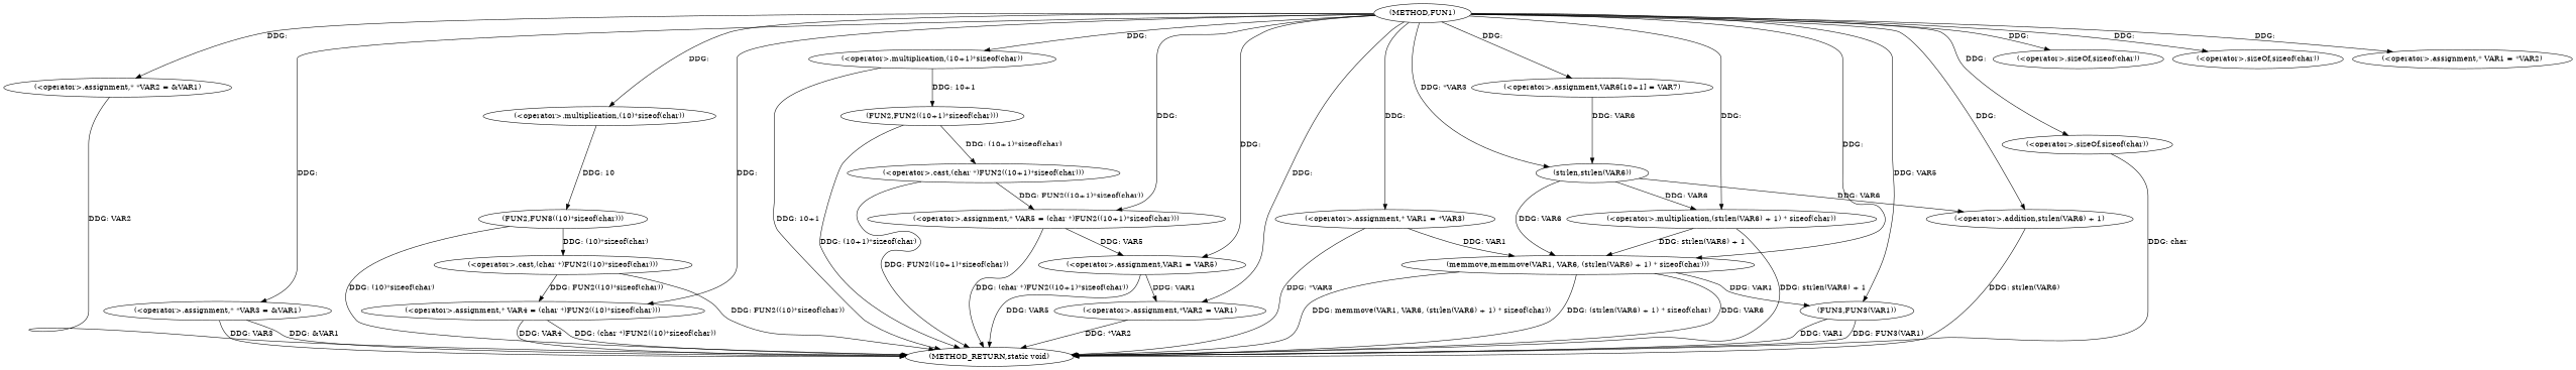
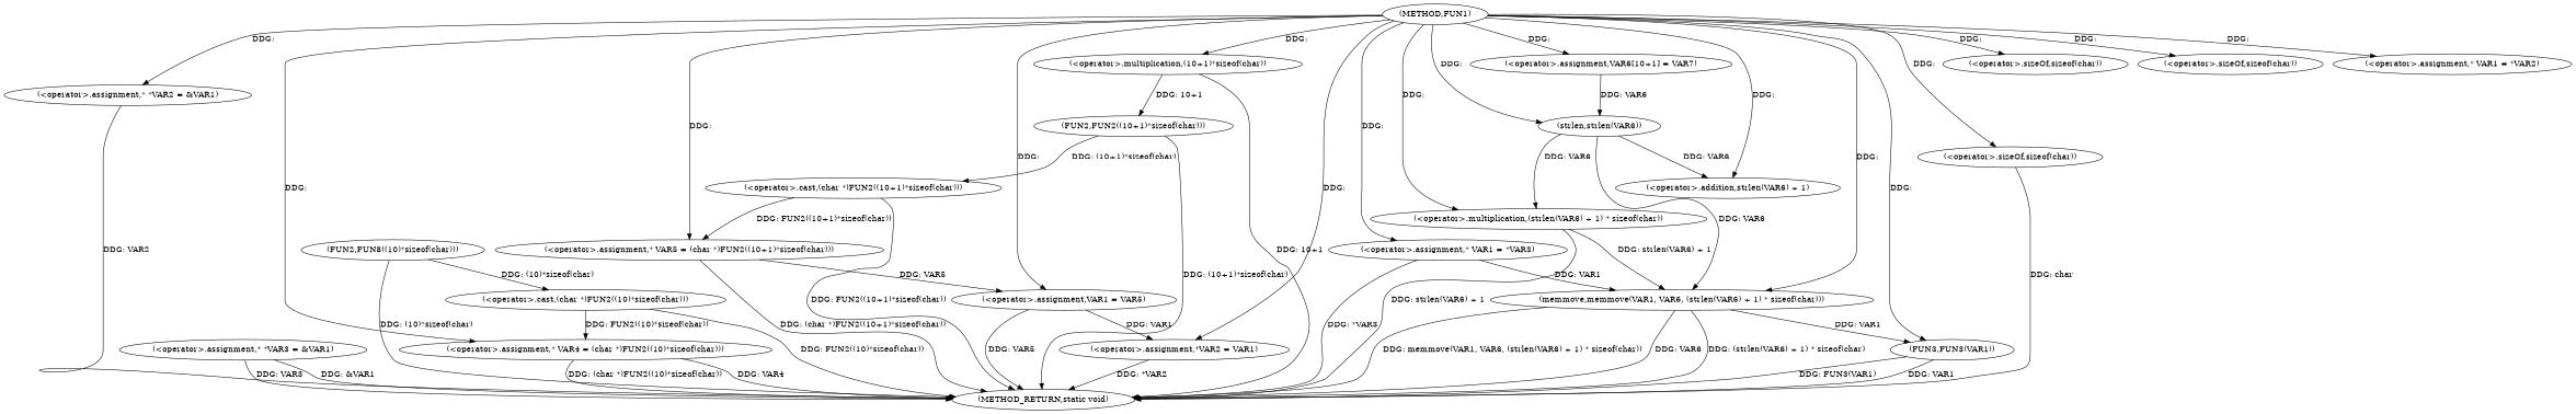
  digraph {
    n1 [label="(METHOD,FUN1)"]
    n2 [label="(<operator>.assignment,* *VAR2 = &VAR1)"]
    n3 [label="(<operator>.assignment,* *VAR3 = &VAR1)"]
    n4 [label="(<operator>.assignment,* VAR4 = (char *)FUN2((10)*sizeof(char)))"]
-   n5 [label="(<operator>.multiplication,(10)*sizeof(char))"]
    n6 [label="(<operator>.sizeOf,sizeof(char))"]
    n7 [label="(<operator>.assignment,* VAR5 = (char *)FUN2((10+1)*sizeof(char)))"]
    n8 [label="(<operator>.multiplication,(10+1)*sizeof(char))"]
    n9 [label="(<operator>.sizeOf,sizeof(char))"]
    n10 [label="(<operator>.assignment,* VAR1 = *VAR2)"]
    n11 [label="(<operator>.assignment,VAR1 = VAR5)"]
    n12 [label="(<operator>.assignment,*VAR2 = VAR1)"]
    n13 [label="(<operator>.assignment,* VAR1 = *VAR3)"]
    n14 [label="(<operator>.assignment,VAR6[10+1] = VAR7)"]
    n15 [label="(memmove,memmove(VAR1, VAR6, (strlen(VAR6) + 1) * sizeof(char)))"]
    n16 [label="(<operator>.multiplication,(strlen(VAR6) + 1) * sizeof(char))"]
    n17 [label="(<operator>.addition,strlen(VAR6) + 1)"]
    n18 [label="(strlen,strlen(VAR6))"]
    n19 [label="(<operator>.sizeOf,sizeof(char))"]
    n20 [label="(FUN3,FUN3(VAR1))"]
    n21 [label="(METHOD_RETURN,static void)"]
    n22 [label="(FUN2,FUN8((10)*sizeof(char)))"]
    n23 [label="(FUN2,FUN2((10+1)*sizeof(char)))"]
    n24 [label="(<operator>.cast,(char *)FUN2((10)*sizeof(char)))"]
    n25 [label="(<operator>.cast,(char *)FUN2((10+1)*sizeof(char)))"]
    n1 -> n2 [label="DDG: "]
-   n1 -> n3 [label="DDG: "]
    n1 -> n4 [label="DDG: "]
-   n1 -> n5 [label="DDG: "]
    n1 -> n6 [label="DDG: "]
    n1 -> n7 [label="DDG: "]
    n1 -> n8 [label="DDG: "]
    n1 -> n9 [label="DDG: "]
    n1 -> n10 [label="DDG: "]
    n1 -> n11 [label="DDG: "]
    n1 -> n12 [label="DDG: "]
    n1 -> n13 [label="DDG: "]
    n1 -> n14 [label="DDG: "]
    n1 -> n15 [label="DDG: "]
    n1 -> n16 [label="DDG: "]
    n1 -> n17 [label="DDG: "]
-   n1 -> n18 [label="DDG: *VAR3"]
+   n1 -> n18 [label="DDG: "]
    n1 -> n19 [label="DDG: "]
-   n1 -> n20 [label="DDG: VAR5"]
+   n1 -> n20 [label="DDG: "]
    n2 -> n21 [label="DDG: VAR2"]
    n3 -> n21 [label="DDG: VAR3"]
    n3 -> n21 [label="DDG: &VAR1"]
    n4 -> n21 [label="DDG: VAR4"]
    n4 -> n21 [label="DDG: (char *)FUN2((10)*sizeof(char))"]
-   n5 -> n22 [label="DDG: 10"]
    n7 -> n11 [label="DDG: VAR5"]
    n7 -> n21 [label="DDG: (char *)FUN2((10+1)*sizeof(char))"]
    n8 -> n21 [label="DDG: 10+1"]
    n8 -> n23 [label="DDG: 10+1"]
    n11 -> n12 [label="DDG: VAR1"]
    n11 -> n21 [label="DDG: VAR5"]
    n12 -> n21 [label="DDG: *VAR2"]
    n13 -> n15 [label="DDG: VAR1"]
    n13 -> n21 [label="DDG: *VAR3"]
    n14 -> n18 [label="DDG: VAR6"]
    n15 -> n20 [label="DDG: VAR1"]
    n15 -> n21 [label="DDG: memmove(VAR1, VAR6, (strlen(VAR6) + 1) * sizeof(char))"]
    n15 -> n21 [label="DDG: (strlen(VAR6) + 1) * sizeof(char)"]
    n15 -> n21 [label="DDG: VAR6"]
    n16 -> n15 [label="DDG: strlen(VAR6) + 1"]
    n16 -> n21 [label="DDG: strlen(VAR6) + 1"]
-   n17 -> n21 [label="DDG: strlen(VAR6)"]
    n18 -> n15 [label="DDG: VAR6"]
    n18 -> n16 [label="DDG: VAR6"]
    n18 -> n17 [label="DDG: VAR6"]
    n19 -> n21 [label="DDG: char"]
    n20 -> n21 [label="DDG: FUN3(VAR1)"]
    n20 -> n21 [label="DDG: VAR1"]
    n22 -> n21 [label="DDG: (10)*sizeof(char)"]
    n22 -> n24 [label="DDG: (10)*sizeof(char)"]
    n23 -> n21 [label="DDG: (10+1)*sizeof(char)"]
    n23 -> n25 [label="DDG: (10+1)*sizeof(char)"]
    n24 -> n4 [label="DDG: FUN2((10)*sizeof(char))"]
    n24 -> n21 [label="DDG: FUN2((10)*sizeof(char))"]
    n25 -> n7 [label="DDG: FUN2((10+1)*sizeof(char))"]
    n25 -> n21 [label="DDG: FUN2((10+1)*sizeof(char))"]
  }
